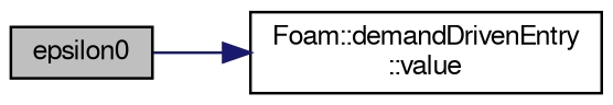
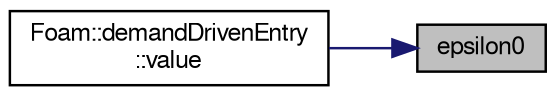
  digraph {
    rankdir=LR
    node [color=black fontname=FreeSans fontsize=10 shape=record]
    n1 [fillcolor=grey75 fontcolor=black height=0.2 label=epsilon0 style=filled width=0.4]
    n2 [height=0.2 label="Foam::demandDrivenEntry\l::value" width=0.4]
-   n1 -> n2 [color=midnightblue fontname=FreeSans fontsize=10 labelfontname=FreeSans labelfontsize=10 style=solid]
+   n2 -> n1 [color=midnightblue fontname=FreeSans fontsize=10 labelfontname=FreeSans labelfontsize=10 style=solid]
  }
